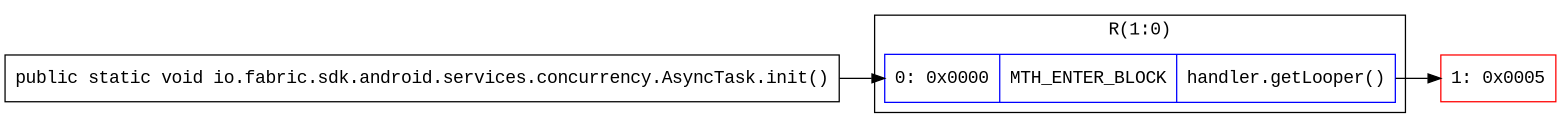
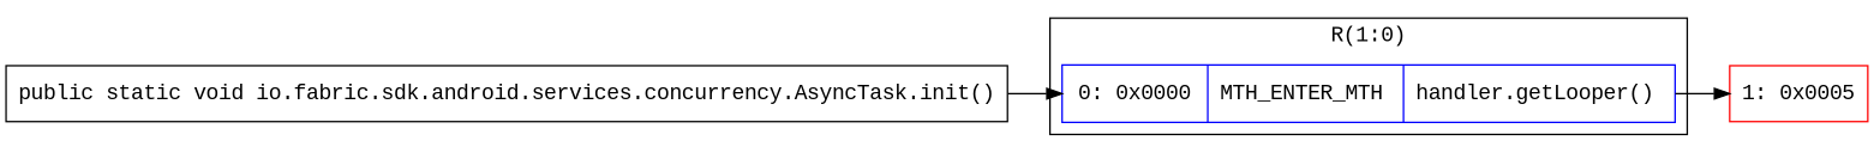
  digraph {
    rankdir=LR
    fontname="Liberation Mono"
    node [shape=record fontname="Liberation Mono"]
    edge [fontname="Liberation Mono"]
-   n1 [color=blue label="{0\:\ 0x0000|MTH_ENTER_BLOCK\l|handler.getLooper()\l}"]
+   n1 [color=blue label="{0\:\ 0x0000|MTH_ENTER_MTH\l|handler.getLooper()\l}"]
    n2 [color=red label="{1\:\ 0x0005}"]
    n3 [label="{public static void io.fabric.sdk.android.services.concurrency.AsyncTask.init() }"]
    subgraph cluster_1 {
      label="R(1:0)"
      n1
    }
    n1 -> n2
    n3 -> n1
  }
